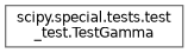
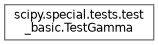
  digraph {
    rankdir=LR
-   n1 [color=grey40 fillcolor=white fontname=Helvetica fontsize=10 height=0.2 label="scipy.special.tests.test\l_test.TestGamma" shape=box style=filled width=0.4]
+   n1 [color=grey40 fillcolor=white fontname=Helvetica fontsize=10 height=0.2 label="scipy.special.tests.test\l_basic.TestGamma" shape=box style=filled width=0.4]
  }
